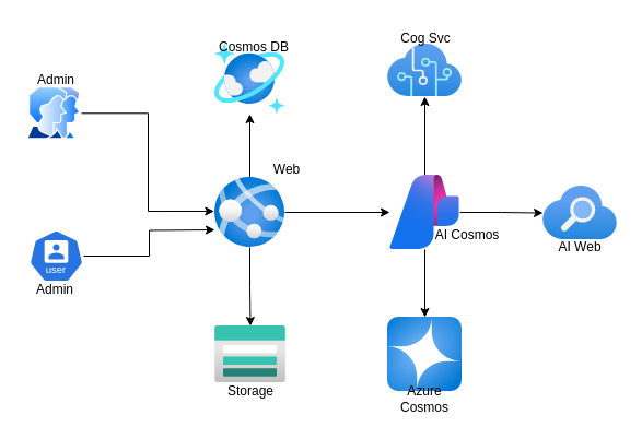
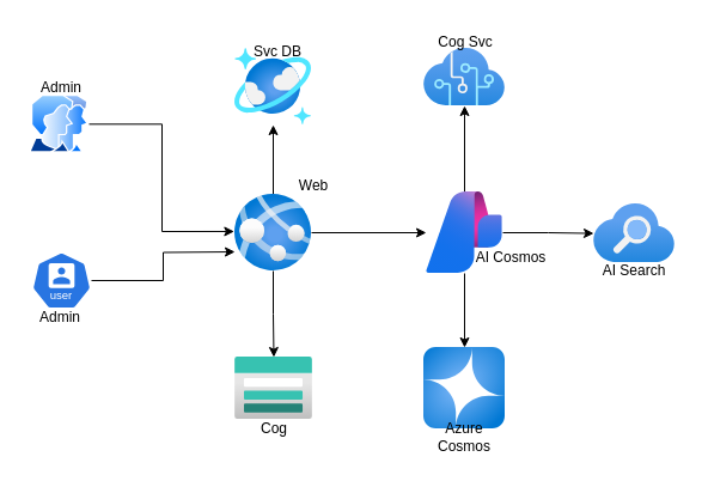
  <mxCell id="0" />
  <mxCell id="1" parent="0" />
  <mxCell id="2" value="" style="edgeStyle=orthogonalEdgeStyle;rounded=0;orthogonalLoop=1;jettySize=auto;html=1;" edge="1" parent="1" source="5" target="8"><mxGeometry relative="1" as="geometry" /></mxCell>
  <mxCell id="3" value="" style="edgeStyle=orthogonalEdgeStyle;rounded=0;orthogonalLoop=1;jettySize=auto;html=1;" edge="1" parent="1" source="5" target="7"><mxGeometry relative="1" as="geometry" /></mxCell>
  <mxCell id="4" value="" style="edgeStyle=orthogonalEdgeStyle;rounded=0;orthogonalLoop=1;jettySize=auto;html=1;" edge="1" parent="1" source="5" target="6"><mxGeometry relative="1" as="geometry" /></mxCell>
  <mxCell id="5" value="" style="image;aspect=fixed;html=1;points=[];align=center;fontSize=12;image=img/lib/azure2/ai_machine_learning/AI_Studio.svg;" vertex="1" parent="1"><mxGeometry x="356" y="160" width="64" height="68" as="geometry" /></mxCell>
  <mxCell id="6" value="" style="image;aspect=fixed;html=1;points=[];align=center;fontSize=12;image=img/lib/azure2/app_services/Search_Services.svg;" vertex="1" parent="1"><mxGeometry x="496" y="170" width="68" height="49.12" as="geometry" /></mxCell>
  <mxCell id="7" value="" style="image;aspect=fixed;html=1;points=[];align=center;fontSize=12;image=img/lib/azure2/ai_machine_learning/Azure_OpenAI.svg;" vertex="1" parent="1"><mxGeometry x="354" y="290" width="68" height="68" as="geometry" /></mxCell>
  <mxCell id="8" value="" style="image;aspect=fixed;html=1;points=[];align=center;fontSize=12;image=img/lib/azure2/ai_machine_learning/Cognitive_Services.svg;" vertex="1" parent="1"><mxGeometry x="354" y="40" width="68" height="48" as="geometry" /></mxCell>
  <mxCell id="9" value="" style="edgeStyle=orthogonalEdgeStyle;rounded=0;orthogonalLoop=1;jettySize=auto;html=1;" edge="1" parent="1" source="12" target="13"><mxGeometry relative="1" as="geometry" /></mxCell>
  <mxCell id="10" value="" style="edgeStyle=orthogonalEdgeStyle;rounded=0;orthogonalLoop=1;jettySize=auto;html=1;" edge="1" parent="1" source="12" target="14"><mxGeometry relative="1" as="geometry" /></mxCell>
  <mxCell id="11" value="" style="edgeStyle=orthogonalEdgeStyle;rounded=0;orthogonalLoop=1;jettySize=auto;html=1;" edge="1" parent="1" source="12" target="5"><mxGeometry relative="1" as="geometry" /></mxCell>
  <mxCell id="12" value="" style="image;aspect=fixed;html=1;points=[];align=center;fontSize=12;image=img/lib/azure2/app_services/App_Services.svg;" vertex="1" parent="1"><mxGeometry x="196" y="162" width="64" height="64" as="geometry" /></mxCell>
  <mxCell id="13" value="" style="image;aspect=fixed;html=1;points=[];align=center;fontSize=12;image=img/lib/azure2/databases/Azure_Cosmos_DB.svg;" vertex="1" parent="1"><mxGeometry x="196" y="40" width="64" height="64" as="geometry" /></mxCell>
  <mxCell id="14" value="" style="image;aspect=fixed;html=1;points=[];align=center;fontSize=12;image=img/lib/azure2/storage/Storage_Accounts.svg;" vertex="1" parent="1"><mxGeometry x="196" y="298" width="65" height="52" as="geometry" /></mxCell>
  <mxCell id="15" value="" style="image;aspect=fixed;perimeter=ellipsePerimeter;html=1;align=center;shadow=0;dashed=0;spacingTop=3;image=img/lib/active_directory/user_accounts.svg;" vertex="1" parent="1"><mxGeometry x="24" y="79" width="50" height="48.5" as="geometry" /></mxCell>
  <mxCell id="16" style="edgeStyle=orthogonalEdgeStyle;rounded=0;orthogonalLoop=1;jettySize=auto;html=1;" edge="1" parent="1" source="17"><mxGeometry relative="1" as="geometry"><mxPoint x="196" y="210" as="targetPoint" /></mxGeometry></mxCell>
  <mxCell id="17" value="" style="aspect=fixed;sketch=0;html=1;dashed=0;whitespace=wrap;verticalLabelPosition=bottom;verticalAlign=top;fillColor=#2875E2;strokeColor=#ffffff;points=[[0.005,0.63,0],[0.1,0.2,0],[0.9,0.2,0],[0.5,0,0],[0.995,0.63,0],[0.72,0.99,0],[0.5,1,0],[0.28,0.99,0]];shape=mxgraph.kubernetes.icon2;kubernetesLabel=1;prIcon=user" vertex="1" parent="1"><mxGeometry x="26" y="210" width="50" height="48" as="geometry" /></mxCell>
  <mxCell id="18" style="edgeStyle=orthogonalEdgeStyle;rounded=0;orthogonalLoop=1;jettySize=auto;html=1;entryX=-0.01;entryY=0.484;entryDx=0;entryDy=0;entryPerimeter=0;" edge="1" parent="1" source="15" target="12"><mxGeometry relative="1" as="geometry" /></mxCell>
  <mxCell id="19" value="Admin" style="text;html=1;align=center;verticalAlign=middle;whiteSpace=wrap;rounded=0;" vertex="1" parent="1"><mxGeometry x="21" y="58" width="60" height="30" as="geometry" /></mxCell>
  <mxCell id="20" value="Admin" style="text;html=1;align=center;verticalAlign=middle;whiteSpace=wrap;rounded=0;" vertex="1" parent="1"><mxGeometry x="20" y="250" width="60" height="30" as="geometry" /></mxCell>
  <mxCell id="21" value="Web" style="text;html=1;align=center;verticalAlign=middle;whiteSpace=wrap;rounded=0;" vertex="1" parent="1"><mxGeometry x="227" y="140" width="70" height="30" as="geometry" /></mxCell>
- <mxCell id="22" value="Cosmos DB" style="text;html=1;align=center;verticalAlign=middle;whiteSpace=wrap;rounded=0;" vertex="1" parent="1"><mxGeometry x="197" y="28" width="70" height="30" as="geometry" /></mxCell>
- <mxCell id="23" value="Storage" style="text;html=1;align=center;verticalAlign=middle;whiteSpace=wrap;rounded=0;" vertex="1" parent="1"><mxGeometry x="194" y="343" width="70" height="30" as="geometry" /></mxCell>
+ <mxCell id="22" value="Svc DB" style="text;html=1;align=center;verticalAlign=middle;whiteSpace=wrap;rounded=0;" vertex="1" parent="1"><mxGeometry x="197" y="28" width="70" height="30" as="geometry" /></mxCell>
+ <mxCell id="23" value="Cog" style="text;html=1;align=center;verticalAlign=middle;whiteSpace=wrap;rounded=0;" vertex="1" parent="1"><mxGeometry x="194" y="343" width="70" height="30" as="geometry" /></mxCell>
  <mxCell id="24" value="Cog Svc" style="text;html=1;align=center;verticalAlign=middle;whiteSpace=wrap;rounded=0;" vertex="1" parent="1"><mxGeometry x="354" y="20" width="70" height="30" as="geometry" /></mxCell>
  <mxCell id="25" value="AI Cosmos" style="text;html=1;align=center;verticalAlign=middle;whiteSpace=wrap;rounded=0;" vertex="1" parent="1"><mxGeometry x="392" y="200" width="70" height="30" as="geometry" /></mxCell>
  <mxCell id="26" value="Azure Cosmos" style="text;html=1;align=center;verticalAlign=middle;whiteSpace=wrap;rounded=0;" vertex="1" parent="1"><mxGeometry x="348" y="350" width="80" height="30" as="geometry" /></mxCell>
- <mxCell id="27" value="AI Web" style="text;html=1;align=center;verticalAlign=middle;whiteSpace=wrap;rounded=0;" vertex="1" parent="1"><mxGeometry x="495" y="211" width="70" height="30" as="geometry" /></mxCell>
+ <mxCell id="27" value="AI Search" style="text;html=1;align=center;verticalAlign=middle;whiteSpace=wrap;rounded=0;" vertex="1" parent="1"><mxGeometry x="495" y="211" width="70" height="30" as="geometry" /></mxCell>
